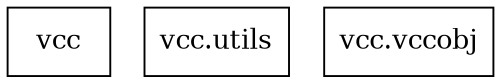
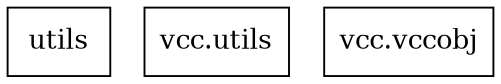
  digraph {
    rankdir=BT
    node [color=black shape=box style=solid]
-   n1 [label=vcc]
+   n1 [label=utils]
    n2 [label="vcc.utils"]
    n3 [label="vcc.vccobj"]
  }
